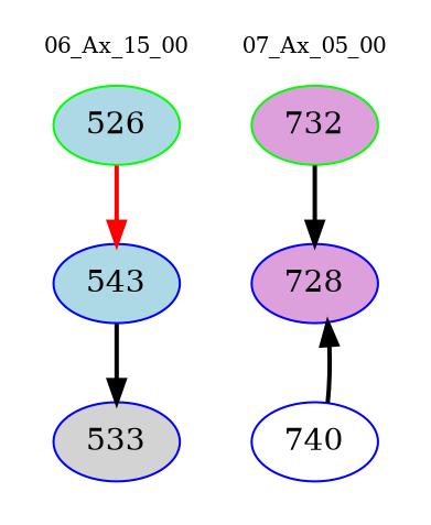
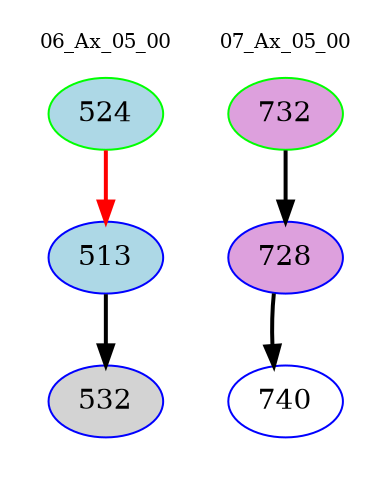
  digraph {
    node [color=blue fillcolor=lightblue style=filled]
    edge [color=black style=bold]
-   n1 [color=green label=526]
-   n2 [label=543]
-   n3 [fillcolor=lightgrey label=533]
+   n1 [color=green label=524]
+   n2 [label=513]
+   n3 [fillcolor=lightgrey label=532]
    n4 [color=green fillcolor=plum label=732]
    n5 [fillcolor=plum label=728]
    n6 [fillcolor=white label=740]
    subgraph cluster_1 {
      color=white
      fontsize=10
-     label="06_Ax_15_00"
+     label="06_Ax_05_00"
      n1
      n2
      n3
    }
    subgraph cluster_2 {
      color=white
      fontsize=10
      label="07_Ax_05_00"
      n4
      n5
      n6
    }
    n1 -> n2 [color=red]
    n2 -> n3
    n4 -> n5
-   n6 -> n5
+   n5 -> n6
  }
